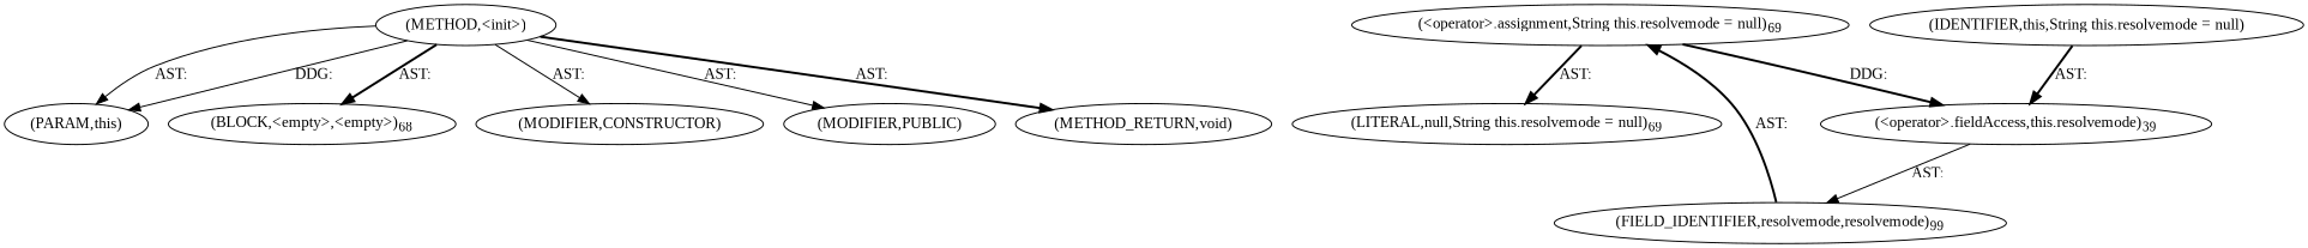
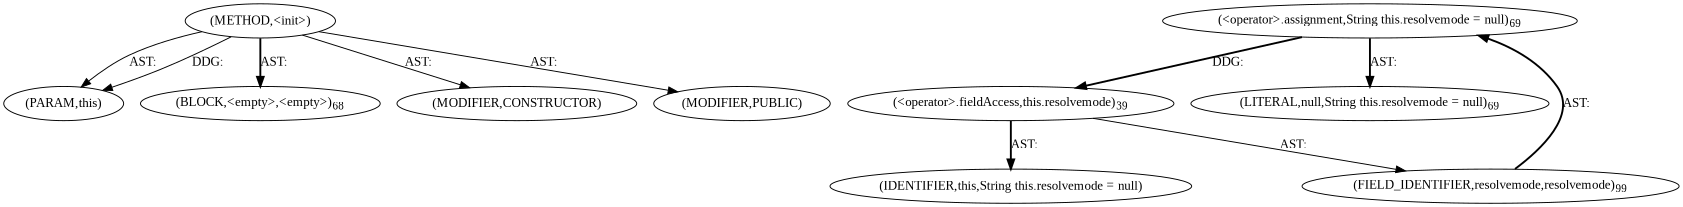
  digraph {
    fontname="Liberation Serif"
    node [fontname="Liberation Serif"]
    edge [fontname="Liberation Serif" style=bold]
    n1 [label=<(METHOD,&lt;init&gt;)>]
    n2 [label=<(PARAM,this)>]
    n3 [label=<(BLOCK,&lt;empty&gt;,&lt;empty&gt;)<SUB>68</SUB>>]
    n4 [label=<(MODIFIER,CONSTRUCTOR)>]
    n5 [label=<(MODIFIER,PUBLIC)>]
-   n6 [label=<(METHOD_RETURN,void)>]
    n7 [label=<(&lt;operator&gt;.assignment,String this.resolvemode = null)<SUB>69</SUB>>]
    n8 [label=<(&lt;operator&gt;.fieldAccess,this.resolvemode)<SUB>39</SUB>>]
    n9 [label=<(LITERAL,null,String this.resolvemode = null)<SUB>69</SUB>>]
    n10 [label=<(IDENTIFIER,this,String this.resolvemode = null)>]
    n11 [label=<(FIELD_IDENTIFIER,resolvemode,resolvemode)<SUB>99</SUB>>]
    n1 -> n2 [label="AST: " style=solid]
    n1 -> n2 [label="DDG: " style=solid]
    n1 -> n3 [label="AST: "]
    n1 -> n4 [label="AST: " style=solid]
    n1 -> n5 [label="AST: " style=solid]
-   n1 -> n6 [label="AST: "]
    n7 -> n8 [label="DDG: "]
    n7 -> n9 [label="AST: "]
-   n10 -> n8 [label="AST: "]
+   n8 -> n10 [label="AST: "]
    n8 -> n11 [label="AST: " style=solid]
    n11 -> n7 [label="AST: "]
  }
